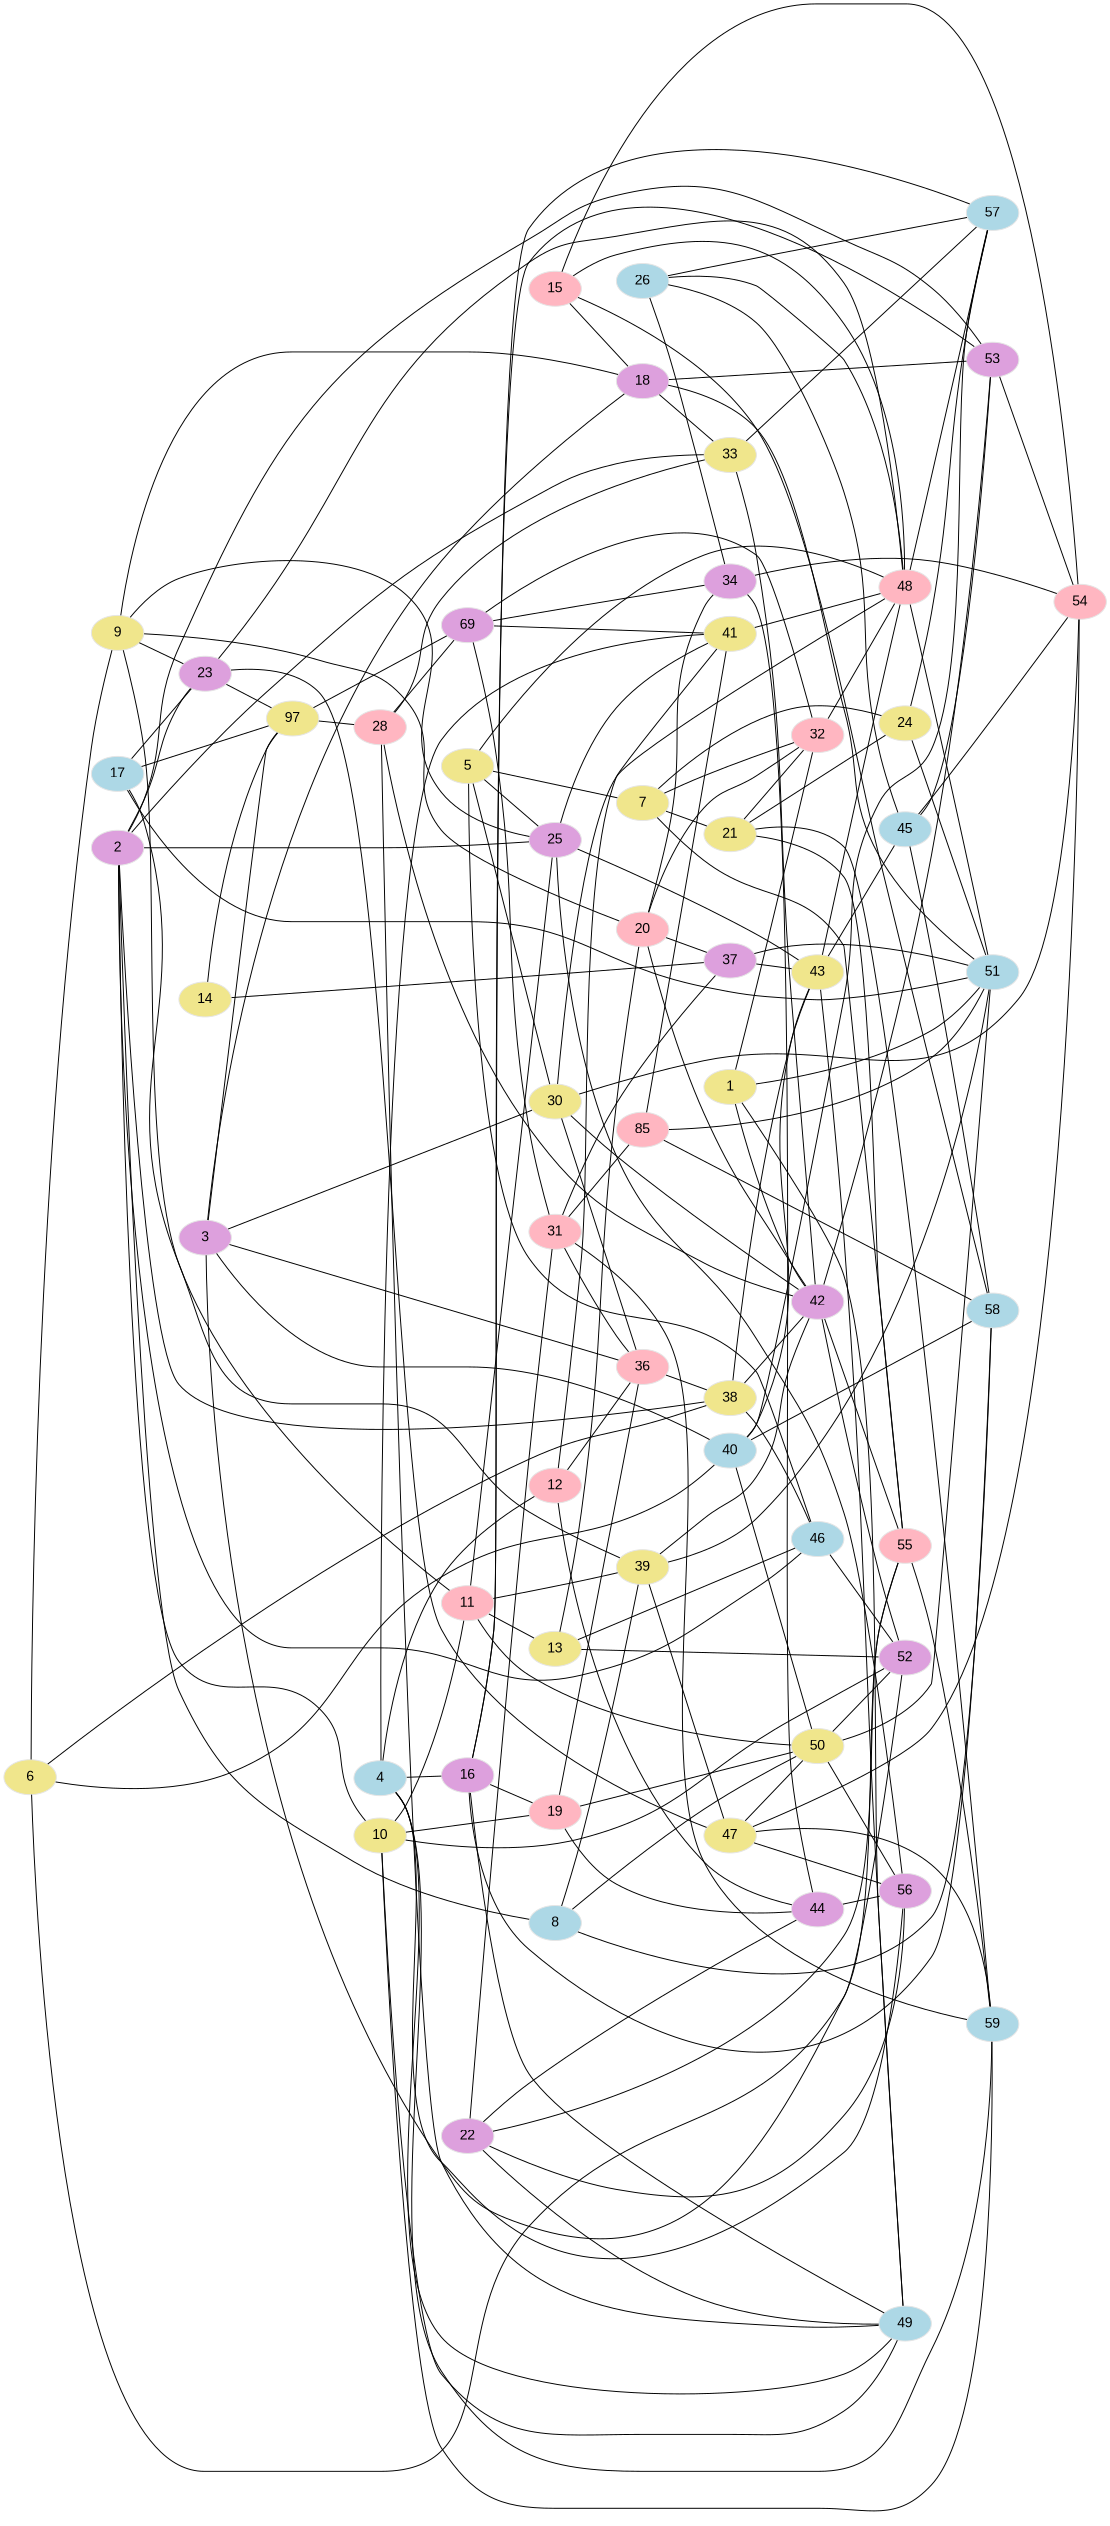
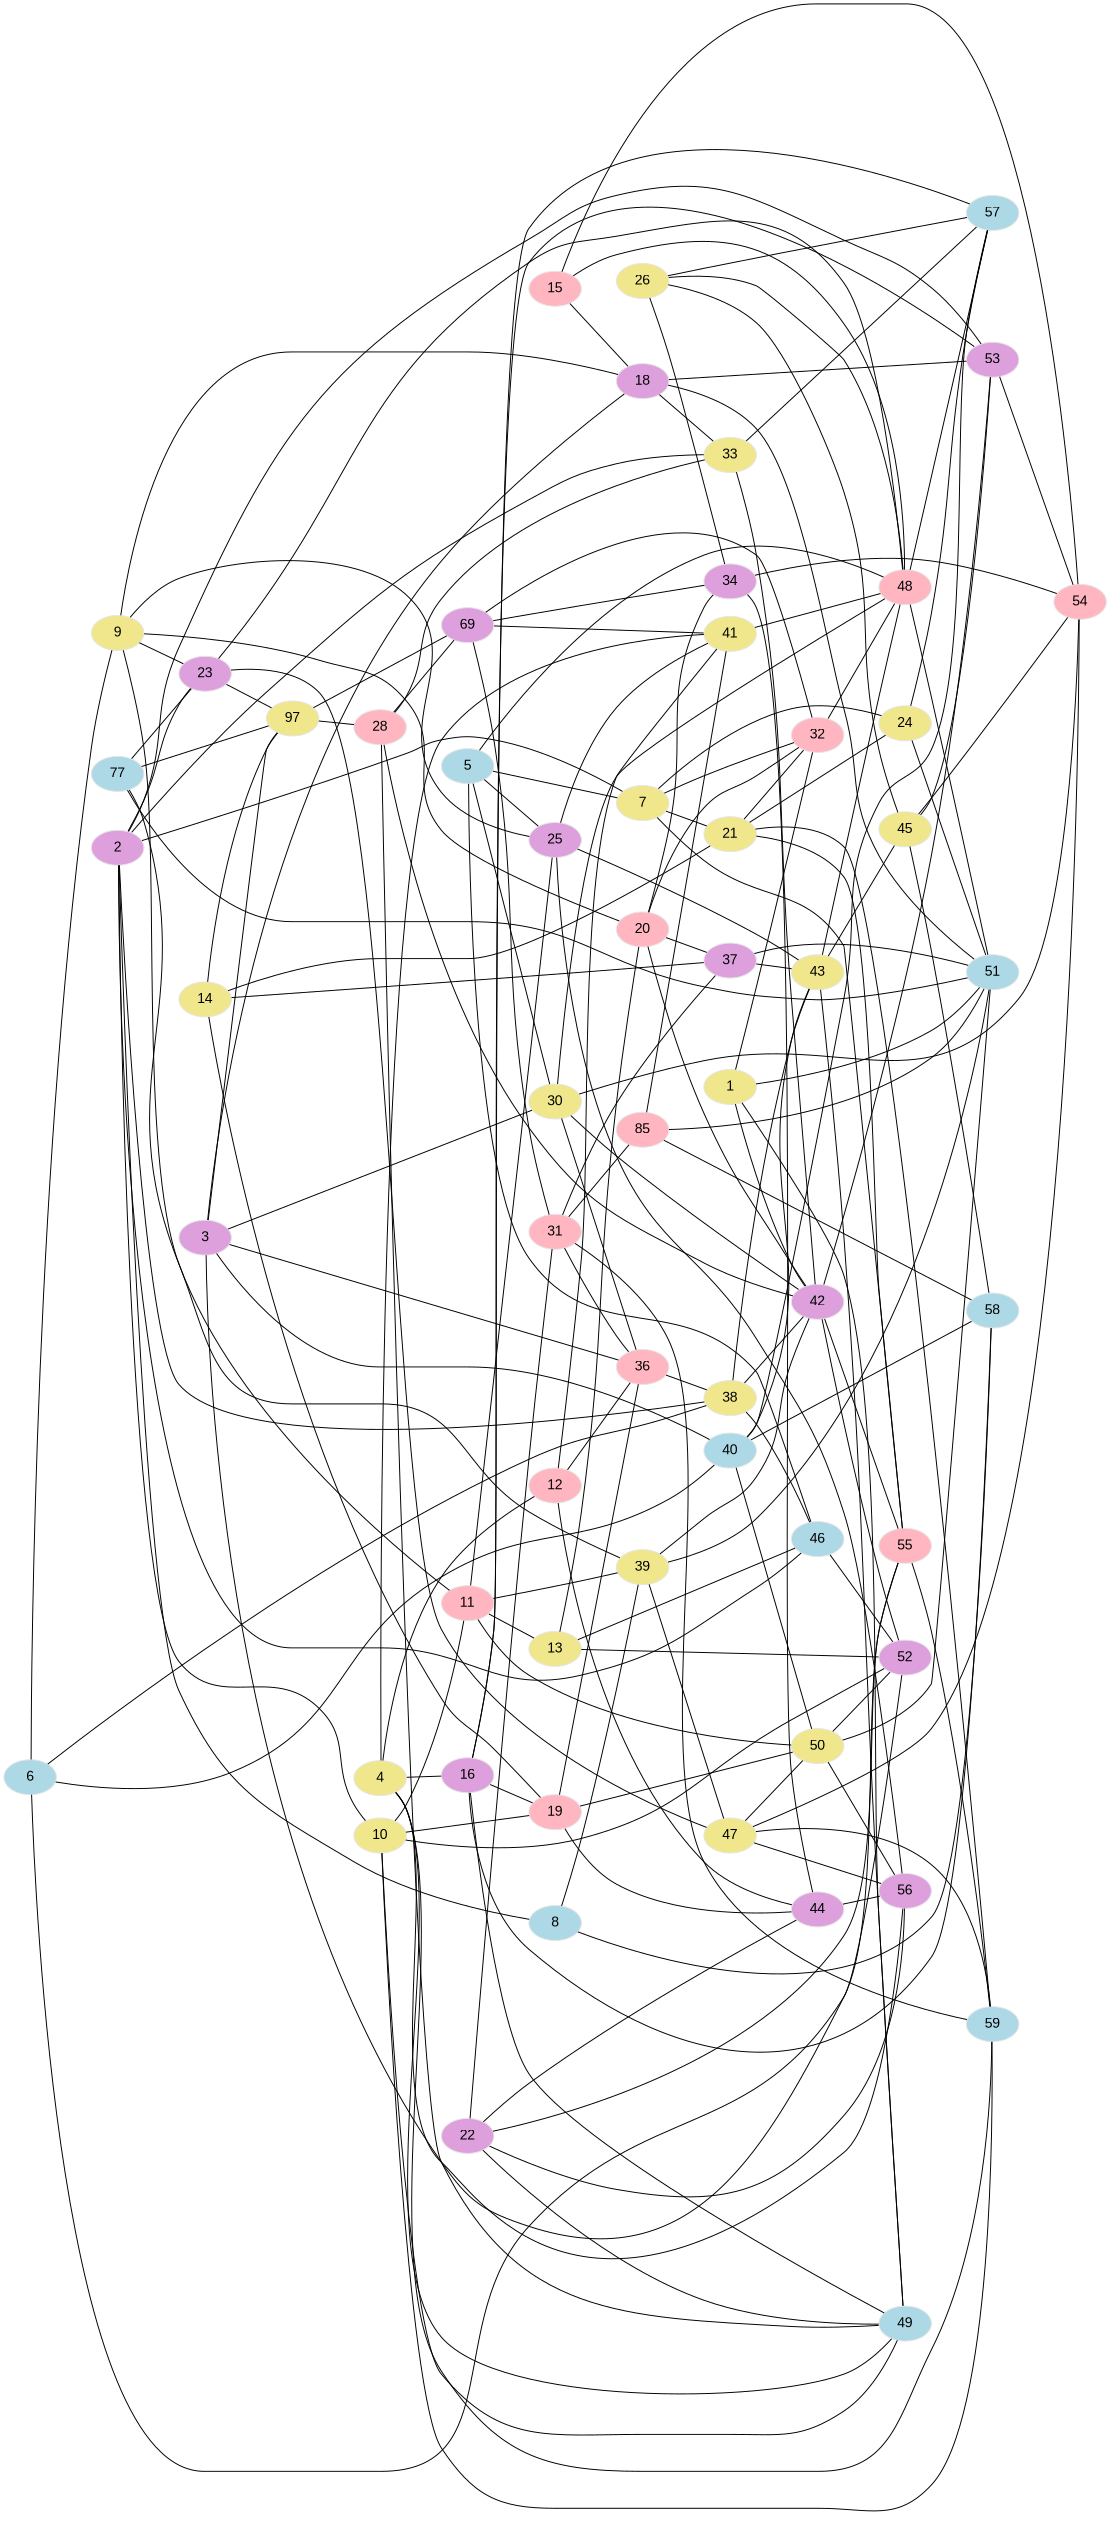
  graph {
    fontname="Liberation Sans"
    rankdir=LR
    node [color=gray90 fillcolor=khaki fontname="Liberation Sans" style=filled]
    edge [fontname="Liberation Sans" weight=1.0]
    32 [fillcolor=lightpink]
    1
    42 [fillcolor=plum]
    49 [fillcolor=lightblue]
    51 [fillcolor=lightblue]
    48 [fillcolor=lightpink]
    53 [fillcolor=plum]
    55 [fillcolor=lightpink]
    52 [fillcolor=plum]
    2 [fillcolor=plum]
    7
    8 [fillcolor=lightblue]
    10
    23 [fillcolor=plum]
    33
    38
    46 [fillcolor=lightblue]
    21
    24
    39
    50
    58 [fillcolor=lightblue]
    59 [fillcolor=lightblue]
    11 [fillcolor=lightpink]
    19 [fillcolor=lightpink]
    n26 [label=97]
    47
    57 [fillcolor=lightblue]
    43
    54 [fillcolor=lightpink]
    3 [fillcolor=plum]
    18 [fillcolor=plum]
    30
    36 [fillcolor=lightpink]
    40 [fillcolor=lightblue]
    28 [fillcolor=lightpink]
    n37 [fillcolor=plum label=69]
-   4 [fillcolor=lightblue]
+   4
    12 [fillcolor=lightpink]
    16 [fillcolor=plum]
    41
    56 [fillcolor=plum]
    44 [fillcolor=plum]
-   5
+   5 [fillcolor=lightblue]
    25 [fillcolor=plum]
-   6
+   6 [fillcolor=lightblue]
    9
    20 [fillcolor=lightpink]
    13
    37 [fillcolor=plum]
    34 [fillcolor=plum]
    14
    15 [fillcolor=lightpink]
-   17 [fillcolor=lightblue]
+   17 [fillcolor=lightblue label=77]
    22 [fillcolor=plum]
    31 [fillcolor=lightpink]
    n57 [fillcolor=lightpink label=85]
-   45 [fillcolor=lightblue]
-   26 [fillcolor=lightblue]
+   45
+   26
    32 -- 48
    1 -- 32
    1 -- 42
    1 -- 49
    1 -- 51
    42 -- 53
    42 -- 55
    42 -- 52
    48 -- 51
    48 -- 57
    53 -- 54
    55 -- 59
    2 -- 53
-   2 -- 25
+   2 -- 7
    2 -- 8
    2 -- 10
    2 -- 23
    2 -- 33
    2 -- 38
    2 -- 46
    7 -- 32
    7 -- 55
    7 -- 21
    7 -- 24
    8 -- 39
-   8 -- 50
    8 -- 58
    10 -- 49
    10 -- 52
    10 -- 59
    10 -- 11
    10 -- 19
    23 -- 48
    23 -- n26
    23 -- 47
    33 -- 42
    33 -- 57
    38 -- 42
    38 -- 46
    38 -- 43
    46 -- 52
    21 -- 32
    21 -- 55
    21 -- 24
    21 -- 59
    24 -- 51
    24 -- 57
    39 -- 42
    39 -- 51
    39 -- 47
    50 -- 51
    50 -- 52
    50 -- 56
    11 -- 39
    11 -- 50
    11 -- 25
    11 -- 13
    19 -- 50
    19 -- 36
    19 -- 44
    n26 -- 28
    n26 -- n37
    47 -- 50
    47 -- 59
    47 -- 54
    47 -- 56
    43 -- 49
    43 -- 48
    43 -- 45 [weight=2.0]
    3 -- 55
    3 -- n26
    3 -- 18
    3 -- 30
    3 -- 36
    3 -- 40
    18 -- 51
    18 -- 53
    18 -- 33
    30 -- 42
    30 -- 48
    30 -- 54
    30 -- 36
    36 -- 38
    40 -- 50
    40 -- 58
    40 -- 57
    40 -- 43
    28 -- 42
    28 -- 49
    28 -- 33 [weight=2.0]
    28 -- n37
    n37 -- 32
    n37 -- 41
    n37 -- 34
    n37 -- 31
    4 -- 49
    4 -- 59
    4 -- 12
    4 -- 16
    4 -- 41
    4 -- 56
    12 -- 36
    12 -- 41
    12 -- 44
    16 -- 49
    16 -- 53
    16 -- 58
    16 -- 19
    16 -- 57
    41 -- 48
    44 -- 56
    5 -- 48
    5 -- 7
    5 -- 46 [weight=2.0]
    5 -- 30
    5 -- 25
    25 -- 43
    25 -- 41
    25 -- 56
    6 -- 52
    6 -- 38
    6 -- 40
    6 -- 9
    9 -- 23
    9 -- 11
    9 -- 18
    9 -- 25
    9 -- 20
    20 -- 32
    20 -- 42
    20 -- 37
    20 -- 34
    13 -- 52
    13 -- 46
    13 -- 20
    37 -- 51 [weight=2.0]
    37 -- 43
    34 -- 54
    34 -- 44 [weight=2.0]
+   14 -- 21
+   14 -- 19
    14 -- n26
    14 -- 37
    15 -- 48
-   15 -- 58
    15 -- 54
    15 -- 18
    17 -- 51
    17 -- 23
    17 -- 39
    17 -- n26
    22 -- 49 [weight=2.0]
    22 -- 55
    22 -- 56
    22 -- 44
    22 -- 31
    31 -- 59
    31 -- 36
    31 -- 37
    31 -- n57
    n57 -- 51
    n57 -- 58
    n57 -- 41
    45 -- 53
    45 -- 58
    45 -- 54
    26 -- 48
    26 -- 57
    26 -- 34
    26 -- 45
  }
